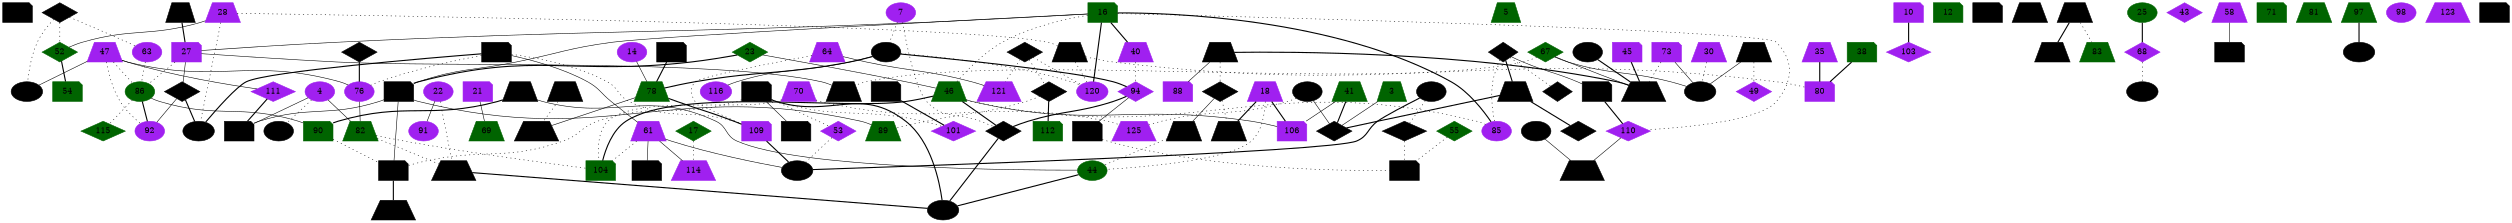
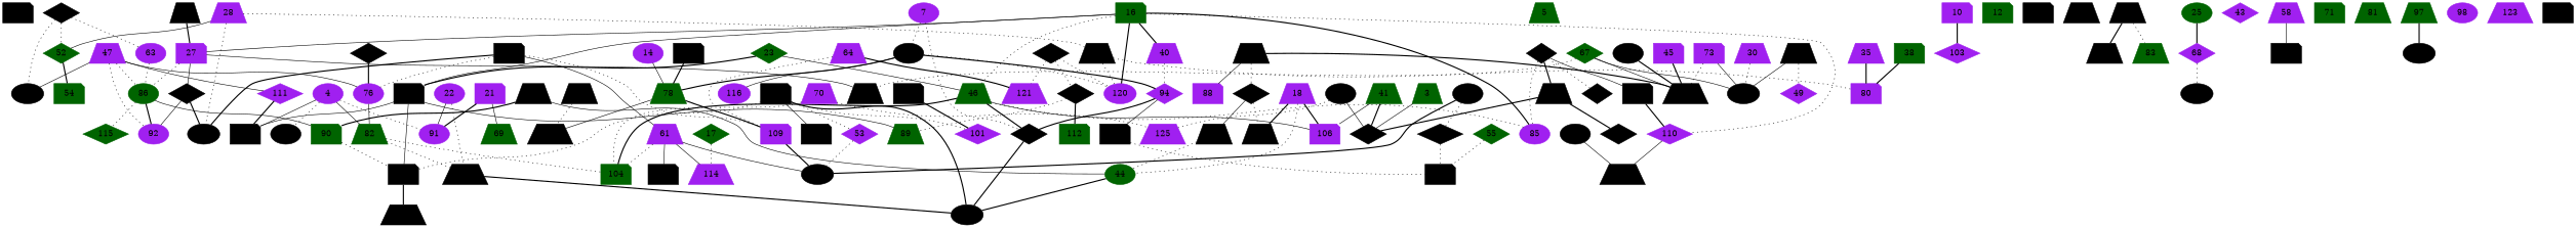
  graph {
    node [color=black shape=trapezium style=filled]
    edge [style=dotted]
    1 [shape=note]
    27 [color=purple shape=note]
    2
    65 [shape=diamond]
    86 [color=darkgreen shape=ellipse]
    87
    3 [color=darkgreen]
    66 [shape=diamond]
    4 [color=purple shape=ellipse]
    62 [shape=ellipse]
    82 [color=darkgreen]
    91 [color=purple shape=ellipse]
    131 [shape=note]
    118
    104 [color=darkgreen shape=note]
    5 [color=darkgreen]
    6 [shape=diamond]
    9 [shape=diamond]
    57
    85 [color=purple shape=ellipse]
    93 [shape=note]
    72 [shape=diamond]
    110 [color=purple shape=diamond]
    7 [color=purple shape=ellipse]
    51 [shape=ellipse]
    96 [shape=diamond]
    78 [color=darkgreen]
    120 [color=purple shape=ellipse]
    94 [color=purple shape=diamond]
    116 [color=purple shape=ellipse]
    132 [shape=ellipse]
    8 [shape=ellipse]
    125 [color=purple]
    10 [color=purple shape=note]
    103 [color=purple shape=diamond]
    11 [shape=ellipse]
    119
    12 [color=darkgreen shape=note]
    31 [shape=diamond]
    13
    88 [color=purple shape=note]
    105
    42
    39
    14 [color=purple shape=ellipse]
    117
    109 [color=purple shape=note]
    15 [shape=note]
    16 [color=darkgreen shape=note]
    40 [color=purple]
    46 [color=darkgreen]
    79 [shape=note]
    106 [color=purple shape=note]
    124 [shape=note]
    89 [color=darkgreen]
    17 [color=darkgreen shape=diamond]
    114 [color=purple]
    18 [color=purple]
    44 [color=darkgreen shape=ellipse]
    19
    20
    24
    83 [color=darkgreen]
    21 [color=purple shape=note]
    69 [color=darkgreen]
    22 [color=purple shape=ellipse]
    23 [color=darkgreen shape=diamond]
    25 [color=darkgreen shape=ellipse]
    68 [color=purple shape=diamond]
    100 [shape=ellipse]
    26 [shape=note]
    48 [shape=note]
    53 [color=purple shape=diamond]
    101 [color=purple shape=diamond]
    128 [shape=ellipse]
    130
    122 [shape=ellipse]
    92 [color=purple shape=ellipse]
    90 [color=darkgreen shape=note]
    115 [color=darkgreen shape=diamond]
    28 [color=purple]
    52 [color=darkgreen shape=diamond]
    77
    54 [color=darkgreen shape=note]
    80 [color=purple shape=note]
    29 [shape=diamond]
    34 [shape=diamond]
    121 [color=purple]
    112 [color=darkgreen shape=note]
    30 [color=purple]
    107 [shape=ellipse]
    32
    33 [shape=diamond]
    63 [color=purple shape=ellipse]
    102 [shape=ellipse]
    35 [color=purple]
    36
    49 [color=purple shape=diamond]
    37
    38 [color=darkgreen shape=note]
    126 [shape=note]
    41 [color=darkgreen]
    43 [color=purple shape=diamond]
    45 [color=purple shape=note]
    47 [color=purple]
    76 [color=purple shape=ellipse]
    111 [color=purple shape=diamond]
    50 [shape=note]
    55 [color=darkgreen shape=diamond]
    127 [shape=note]
    56 [shape=note]
    61 [color=purple]
    99 [shape=note]
    58 [color=purple]
    75 [shape=note]
    59 [shape=note]
    60 [shape=ellipse]
    64 [color=purple]
    67 [color=darkgreen shape=diamond]
    70 [color=purple]
    71 [color=darkgreen shape=note]
    73 [color=purple shape=note]
    74 [shape=diamond]
    81 [color=darkgreen]
    95 [shape=ellipse]
    113 [shape=diamond]
    97 [color=darkgreen]
    108 [shape=ellipse]
    98 [color=purple shape=ellipse]
    123 [color=purple]
    129 [shape=note]
    27 -- 65 [style=solid]
    27 -- 86
    27 -- 87 [style=solid]
    2 -- 27 [style=bold]
    65 -- 122 [style=bold]
    65 -- 92 [style=solid]
    86 -- 92 [style=bold]
    86 -- 90 [style=solid]
    86 -- 115
    3 -- 66 [style=solid]
    4 -- 62
    4 -- 82 [style=solid]
+   4 -- 91
    4 -- 131 [style=solid]
    82 -- 118
    82 -- 104
    118 -- 132 [style=bold]
    6 -- 9
    6 -- 57 [style=bold]
    6 -- 85
    6 -- 93 [style=solid]
    57 -- 66 [style=bold]
    57 -- 72 [style=bold]
    93 -- 110 [style=bold]
    110 -- 119 [style=solid]
    7 -- 51
    7 -- 96
    51 -- 78 [style=bold]
    51 -- 120
    51 -- 94 [style=bold]
    51 -- 116 [style=solid]
    96 -- 132 [style=bold]
    78 -- 117 [style=solid]
    78 -- 109 [style=bold]
    94 -- 96 [style=bold]
    94 -- 126 [style=solid]
    8 -- 66 [style=solid]
    8 -- 125
    10 -- 103 [style=bold]
    11 -- 119 [style=solid]
    31 -- 42
    31 -- 39 [style=solid]
    13 -- 31
    13 -- 88 [style=solid]
    13 -- 105 [style=bold]
    39 -- 44
    14 -- 78 [style=solid]
    109 -- 128 [style=bold]
    16 -- 27 [style=solid]
    16 -- 85 [style=bold]
    16 -- 110
    16 -- 120 [style=bold]
    16 -- 40 [style=bold]
    16 -- 46
    16 -- 79 [style=solid]
    40 -- 94
    46 -- 104 [style=bold]
    46 -- 85
    46 -- 96 [style=bold]
    46 -- 106 [style=solid]
    79 -- 131 [style=solid]
    79 -- 124 [style=solid]
    79 -- 89 [style=solid]
    124 -- 130 [style=bold]
    17 -- 114
    18 -- 42 [style=bold]
    18 -- 106 [style=bold]
    18 -- 44
    44 -- 132 [style=bold]
    20 -- 24 [style=bold]
    20 -- 83
+   21 -- 91 [style=bold]
    21 -- 69 [style=solid]
    22 -- 91 [style=solid]
    22 -- 118
    23 -- 46 [style=solid]
    23 -- 79 [style=bold]
    25 -- 68 [style=bold]
    68 -- 100
    26 -- 132 [style=bold]
    26 -- 124
    26 -- 48 [style=solid]
    26 -- 53
    26 -- 101
    53 -- 128
    90 -- 124
    28 -- 122
    28 -- 52 [style=solid]
    28 -- 77
    52 -- 54 [style=bold]
    77 -- 120
    77 -- 80
    29 -- 120
    29 -- 34
    29 -- 121
    34 -- 89
    34 -- 112 [style=bold]
    30 -- 107
    32 -- 44 [style=solid]
    32 -- 90 [style=bold]
    33 -- 52
    33 -- 63
    33 -- 102
    63 -- 86
    35 -- 80 [style=bold]
    36 -- 107 [style=solid]
    36 -- 49
    37 -- 117
    38 -- 80 [style=bold]
    126 -- 127
    41 -- 66 [style=bold]
    41 -- 106 [style=solid]
    45 -- 105 [style=bold]
    47 -- 86
    47 -- 92
    47 -- 102 [style=solid]
    47 -- 76 [style=solid]
    47 -- 111 [style=solid]
    76 -- 82 [style=solid]
    111 -- 131 [style=bold]
    50 -- 78 [style=bold]
    55 -- 127
    56 -- 109
    56 -- 122 [style=bold]
    56 -- 76
    56 -- 61 [style=solid]
    61 -- 104
    61 -- 114 [style=solid]
    61 -- 128 [style=solid]
    61 -- 99 [style=solid]
    58 -- 75 [style=solid]
    59 -- 101 [style=bold]
    60 -- 105 [style=bold]
    64 -- 109
-   64 -- 121 [style=solid]
+   64 -- 121 [style=bold]
    67 -- 87
    67 -- 105 [style=solid]
    67 -- 107 [style=solid]
    70 -- 104
    70 -- 125
    73 -- 105
    73 -- 107 [style=solid]
    74 -- 76 [style=bold]
    95 -- 128 [style=bold]
    95 -- 113
    113 -- 127
    97 -- 108 [style=bold]
  }
